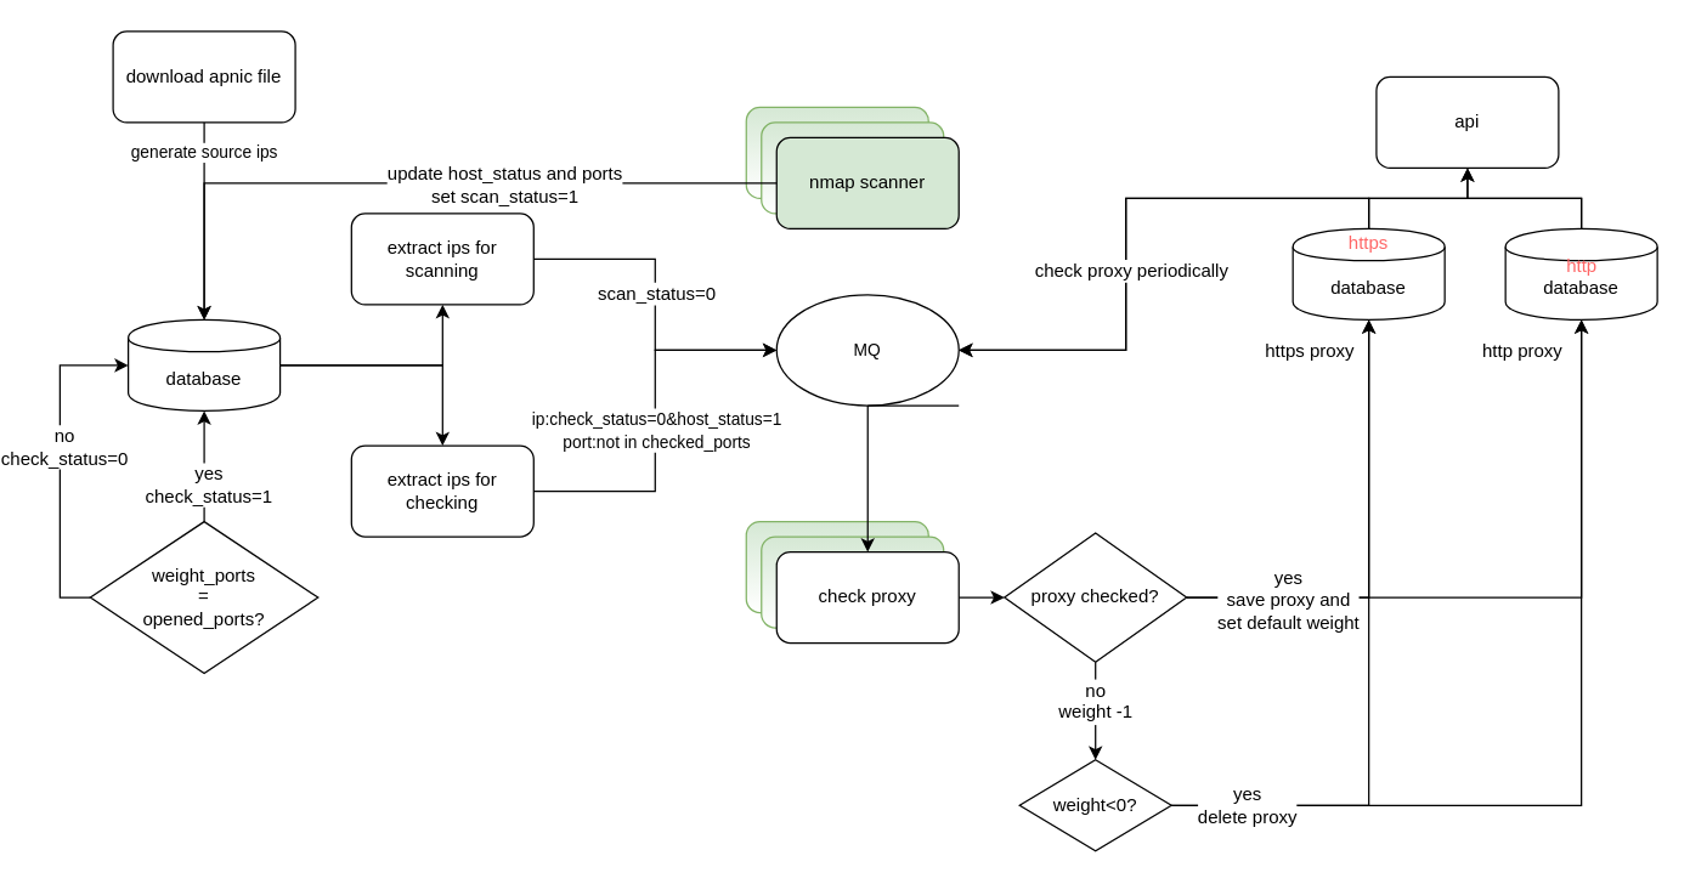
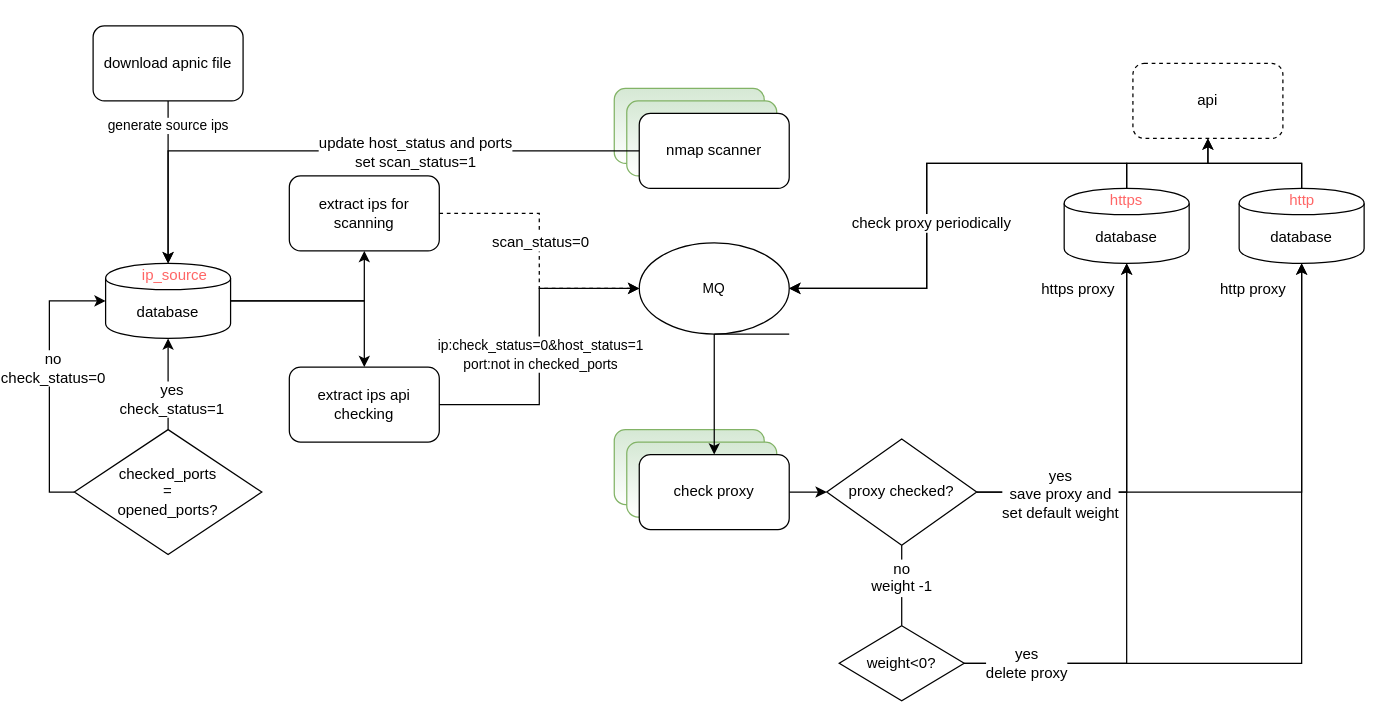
  <mxCell id="0" />
  <mxCell id="1" parent="0" />
  <mxCell id="2" style="edgeStyle=orthogonalEdgeStyle;rounded=0;orthogonalLoop=1;jettySize=auto;html=1;" parent="1" source="9" target="46" edge="1"><mxGeometry relative="1" as="geometry" /></mxCell>
  <mxCell id="3" value="http proxy" style="text;html=1;resizable=0;points=[];align=center;verticalAlign=middle;labelBackgroundColor=#ffffff;" parent="2" vertex="1" connectable="0"><mxGeometry x="0.536" relative="1" as="geometry"><mxPoint x="-40" y="-83" as="offset" /></mxGeometry></mxCell>
  <mxCell id="4" style="edgeStyle=orthogonalEdgeStyle;rounded=0;orthogonalLoop=1;jettySize=auto;html=1;" parent="1" source="9" target="49" edge="1"><mxGeometry relative="1" as="geometry" /></mxCell>
  <mxCell id="5" value="yes&lt;br&gt;save proxy and&lt;br&gt;set default weight" style="text;html=1;resizable=0;points=[];align=center;verticalAlign=middle;labelBackgroundColor=#ffffff;" parent="4" vertex="1" connectable="0"><mxGeometry x="-0.564" y="-1" relative="1" as="geometry"><mxPoint as="offset" /></mxGeometry></mxCell>
  <mxCell id="6" value="https proxy" style="text;html=1;resizable=0;points=[];align=center;verticalAlign=middle;labelBackgroundColor=#ffffff;" parent="4" vertex="1" connectable="0"><mxGeometry x="0.51" relative="1" as="geometry"><mxPoint x="-40" y="-54" as="offset" /></mxGeometry></mxCell>
- <mxCell id="7" style="edgeStyle=orthogonalEdgeStyle;rounded=0;orthogonalLoop=1;jettySize=auto;html=1;exitX=0.5;exitY=1;exitDx=0;exitDy=0;" parent="1" source="9" target="60" edge="1"><mxGeometry relative="1" as="geometry"><mxPoint x="682" y="490" as="targetPoint" /></mxGeometry></mxCell>
+ <mxCell id="7" style="edgeStyle=orthogonalEdgeStyle;rounded=0;orthogonalLoop=1;jettySize=auto;html=1;exitX=0.5;exitY=1;exitDx=0;exitDy=0;endArrow=none;" parent="1" source="9" target="60" edge="1"><mxGeometry relative="1" as="geometry"><mxPoint x="682" y="490" as="targetPoint" /></mxGeometry></mxCell>
  <mxCell id="8" value="no&#10;weight -1" style="text;resizable=0;points=[];align=center;verticalAlign=middle;labelBackgroundColor=#ffffff;" parent="7" vertex="1" connectable="0"><mxGeometry x="-0.566" y="-2" relative="1" as="geometry"><mxPoint x="2" y="11" as="offset" /></mxGeometry></mxCell>
  <mxCell id="9" value="proxy&amp;nbsp;checked?" style="rhombus;whiteSpace=wrap;html=1;" parent="1" vertex="1"><mxGeometry x="622" y="350.5" width="120" height="85" as="geometry" /></mxCell>
  <mxCell id="10" value="generate source ips" style="edgeStyle=orthogonalEdgeStyle;rounded=0;orthogonalLoop=1;jettySize=auto;html=1;" parent="1" source="15" target="12" edge="1"><mxGeometry x="-0.692" relative="1" as="geometry"><mxPoint x="-143" y="210" as="sourcePoint" /><mxPoint x="-8" y="180" as="targetPoint" /><mxPoint as="offset" /></mxGeometry></mxCell>
  <mxCell id="11" value="" style="group" parent="1" vertex="1" connectable="0"><mxGeometry x="45" y="210" width="100" height="60" as="geometry" /></mxCell>
  <mxCell id="12" value="database" style="shape=cylinder;whiteSpace=wrap;html=1;boundedLbl=1;backgroundOutline=1;" parent="11" vertex="1"><mxGeometry width="100" height="60" as="geometry" /></mxCell>
+ <mxCell id="13" value="ip_source" style="text;html=1;resizable=0;points=[];autosize=1;align=center;verticalAlign=top;spacingTop=-4;labelBackgroundColor=none;fontColor=#FF6666;fillColor=none;gradientColor=none;strokeColor=none;rounded=0;glass=0;comic=0;shadow=0;" parent="11" vertex="1"><mxGeometry x="20" width="70" height="20" as="geometry" /></mxCell>
  <mxCell id="14" value="&lt;span style=&quot;font-size: 11px ; background-color: rgb(255 , 255 , 255)&quot;&gt;MQ&lt;/span&gt;" style="strokeWidth=1;html=1;shape=mxgraph.flowchart.sequential_data;whiteSpace=wrap;shadow=0;fontFamily=Helvetica;fontSize=12;fontColor=#000000;align=center;strokeColor=#000000;fontStyle=0;fillColor=#ffffff;gradientColor=none;" parent="1" vertex="1"><mxGeometry x="472" y="193.5" width="120" height="73" as="geometry" /></mxCell>
  <mxCell id="15" value="download apnic file" style="rounded=1;whiteSpace=wrap;html=1;shadow=0;glass=0;comic=0;labelBackgroundColor=none;strokeColor=#000000;fillColor=none;gradientColor=none;fontColor=#000000;align=center;" parent="1" vertex="1"><mxGeometry x="35" y="20" width="120" height="60" as="geometry" /></mxCell>
- <mxCell id="16" style="edgeStyle=orthogonalEdgeStyle;rounded=0;orthogonalLoop=1;jettySize=auto;html=1;fontColor=#000000;entryX=0;entryY=0.5;entryDx=0;entryDy=0;entryPerimeter=0;" parent="1" source="18" target="14" edge="1"><mxGeometry relative="1" as="geometry" /></mxCell>
+ <mxCell id="16" style="edgeStyle=orthogonalEdgeStyle;rounded=0;orthogonalLoop=1;jettySize=auto;html=1;fontColor=#000000;entryX=0;entryY=0.5;entryDx=0;entryDy=0;entryPerimeter=0;dashed=1;" parent="1" source="18" target="14" edge="1"><mxGeometry relative="1" as="geometry" /></mxCell>
  <mxCell id="17" value="scan_status=0" style="text;html=1;resizable=0;points=[];align=center;verticalAlign=middle;labelBackgroundColor=#ffffff;fontColor=#000000;" parent="16" vertex="1" connectable="0"><mxGeometry x="-0.525" y="3" relative="1" as="geometry"><mxPoint x="28" y="25" as="offset" /></mxGeometry></mxCell>
  <mxCell id="18" value="extract ips for scanning" style="rounded=1;whiteSpace=wrap;html=1;shadow=0;glass=0;comic=0;labelBackgroundColor=none;strokeColor=#000000;fillColor=none;gradientColor=none;fontColor=#000000;align=center;" parent="1" vertex="1"><mxGeometry x="192" y="140" width="120" height="60" as="geometry" /></mxCell>
  <mxCell id="19" style="edgeStyle=orthogonalEdgeStyle;rounded=0;orthogonalLoop=1;jettySize=auto;html=1;fontColor=#000000;" parent="1" source="12" target="22" edge="1"><mxGeometry relative="1" as="geometry"><mxPoint x="223.5" y="323" as="targetPoint" /></mxGeometry></mxCell>
  <mxCell id="20" style="edgeStyle=orthogonalEdgeStyle;rounded=0;orthogonalLoop=1;jettySize=auto;html=1;fontColor=#000000;entryX=0;entryY=0.5;entryDx=0;entryDy=0;entryPerimeter=0;" parent="1" source="22" target="14" edge="1"><mxGeometry relative="1" as="geometry" /></mxCell>
  <mxCell id="21" value="&lt;span style=&quot;font-size: 11px&quot;&gt;ip:check_status=0&amp;amp;&lt;/span&gt;&lt;span style=&quot;font-size: 11px&quot;&gt;host_status=1&lt;br&gt;port:not in checked_ports&lt;br&gt;&lt;/span&gt;" style="text;html=1;resizable=0;points=[];align=center;verticalAlign=middle;labelBackgroundColor=#ffffff;fontColor=#000000;" parent="20" vertex="1" connectable="0"><mxGeometry x="-0.15" relative="1" as="geometry"><mxPoint y="-13" as="offset" /></mxGeometry></mxCell>
- <mxCell id="22" value="extract ips for checking" style="rounded=1;whiteSpace=wrap;html=1;shadow=0;glass=0;comic=0;labelBackgroundColor=none;strokeColor=#000000;fillColor=none;gradientColor=none;fontColor=#000000;align=center;" parent="1" vertex="1"><mxGeometry x="192" y="293" width="120" height="60" as="geometry" /></mxCell>
+ <mxCell id="22" value="extract ips api checking" style="rounded=1;whiteSpace=wrap;html=1;shadow=0;glass=0;comic=0;labelBackgroundColor=none;strokeColor=#000000;fillColor=none;gradientColor=none;fontColor=#000000;align=center;" parent="1" vertex="1"><mxGeometry x="192" y="293" width="120" height="60" as="geometry" /></mxCell>
  <mxCell id="23" style="edgeStyle=orthogonalEdgeStyle;rounded=0;orthogonalLoop=1;jettySize=auto;html=1;fontColor=#000000;" parent="1" source="27" target="12" edge="1"><mxGeometry relative="1" as="geometry" /></mxCell>
  <mxCell id="24" value="yes&lt;br&gt;check_status=1" style="text;html=1;resizable=0;points=[];align=center;verticalAlign=middle;labelBackgroundColor=#ffffff;fontColor=#000000;" parent="23" vertex="1" connectable="0"><mxGeometry x="-0.302" y="-2" relative="1" as="geometry"><mxPoint as="offset" /></mxGeometry></mxCell>
  <mxCell id="25" style="edgeStyle=orthogonalEdgeStyle;rounded=0;orthogonalLoop=1;jettySize=auto;html=1;exitX=0;exitY=0.5;exitDx=0;exitDy=0;entryX=0;entryY=0.5;entryDx=0;entryDy=0;" parent="1" source="27" target="12" edge="1"><mxGeometry relative="1" as="geometry"><mxPoint x="2" y="262" as="targetPoint" /></mxGeometry></mxCell>
  <mxCell id="26" value="no&lt;br&gt;check_status=0" style="text;html=1;resizable=0;points=[];align=center;verticalAlign=middle;labelBackgroundColor=#ffffff;" parent="25" vertex="1" connectable="0"><mxGeometry x="-0.106" relative="1" as="geometry"><mxPoint x="2" y="-23" as="offset" /></mxGeometry></mxCell>
- <mxCell id="27" value="&lt;span style=&quot;background-color: rgb(255 , 255 , 255)&quot;&gt;weight_ports&lt;br&gt;=&lt;br&gt;opened_ports?&lt;/span&gt;" style="rhombus;whiteSpace=wrap;html=1;rounded=0;shadow=0;glass=0;comic=0;labelBackgroundColor=none;strokeColor=#000000;fillColor=none;gradientColor=none;fontColor=#000000;align=center;" parent="1" vertex="1"><mxGeometry x="20" y="343" width="150" height="100" as="geometry" /></mxCell>
+ <mxCell id="27" value="&lt;span style=&quot;background-color: rgb(255 , 255 , 255)&quot;&gt;checked_ports&lt;br&gt;=&lt;br&gt;opened_ports?&lt;/span&gt;" style="rhombus;whiteSpace=wrap;html=1;rounded=0;shadow=0;glass=0;comic=0;labelBackgroundColor=none;strokeColor=#000000;fillColor=none;gradientColor=none;fontColor=#000000;align=center;" parent="1" vertex="1"><mxGeometry x="20" y="343" width="150" height="100" as="geometry" /></mxCell>
  <mxCell id="28" style="edgeStyle=orthogonalEdgeStyle;rounded=0;orthogonalLoop=1;jettySize=auto;html=1;fontColor=#000000;" parent="1" source="43" target="9" edge="1"><mxGeometry relative="1" as="geometry"><mxPoint x="532" y="439.5" as="sourcePoint" /></mxGeometry></mxCell>
  <mxCell id="29" style="edgeStyle=orthogonalEdgeStyle;rounded=0;orthogonalLoop=1;jettySize=auto;html=1;fontColor=#000000;" parent="1" source="12" target="18" edge="1"><mxGeometry relative="1" as="geometry" /></mxCell>
  <mxCell id="30" value="" style="group" parent="1" vertex="1" connectable="0"><mxGeometry x="452" y="70" width="140" height="80" as="geometry" /></mxCell>
  <mxCell id="31" value="" style="group" parent="30" vertex="1" connectable="0"><mxGeometry width="140" height="80" as="geometry" /></mxCell>
  <mxCell id="32" value="" style="group" parent="31" vertex="1" connectable="0"><mxGeometry width="140" height="80" as="geometry" /></mxCell>
  <mxCell id="33" value="" style="rounded=1;whiteSpace=wrap;html=1;shadow=0;glass=0;comic=0;labelBackgroundColor=none;strokeColor=#82b366;fillColor=#d5e8d4;align=center;gradientColor=#ffffff;" parent="32" vertex="1"><mxGeometry width="120" height="60" as="geometry" /></mxCell>
  <mxCell id="34" value="" style="rounded=1;whiteSpace=wrap;html=1;shadow=0;glass=0;comic=0;labelBackgroundColor=none;strokeColor=#82b366;fillColor=#d5e8d4;align=center;gradientColor=#ffffff;" parent="32" vertex="1"><mxGeometry x="10" y="10" width="120" height="60" as="geometry" /></mxCell>
- <mxCell id="35" value="nmap scanner" style="rounded=1;whiteSpace=wrap;html=1;shadow=0;glass=0;comic=0;labelBackgroundColor=none;align=center;fillColor=#d5e8d4;" parent="32" vertex="1"><mxGeometry x="20" y="20" width="120" height="60" as="geometry" /></mxCell>
+ <mxCell id="35" value="nmap scanner" style="rounded=1;whiteSpace=wrap;html=1;shadow=0;glass=0;comic=0;labelBackgroundColor=none;align=center;" parent="32" vertex="1"><mxGeometry x="20" y="20" width="120" height="60" as="geometry" /></mxCell>
  <mxCell id="36" style="edgeStyle=orthogonalEdgeStyle;rounded=0;orthogonalLoop=1;jettySize=auto;html=1;fontColor=#000000;" parent="1" source="35" target="12" edge="1"><mxGeometry relative="1" as="geometry"><mxPoint x="442" y="80" as="sourcePoint" /></mxGeometry></mxCell>
  <mxCell id="37" value="update host_status and ports&lt;br&gt;set scan_status=1" style="text;html=1;resizable=0;points=[];align=center;verticalAlign=middle;labelBackgroundColor=#ffffff;fontColor=#000000;" parent="36" vertex="1" connectable="0"><mxGeometry x="-0.231" relative="1" as="geometry"><mxPoint as="offset" /></mxGeometry></mxCell>
  <mxCell id="38" value="" style="group" parent="1" vertex="1" connectable="0"><mxGeometry x="452" y="343" width="140" height="80" as="geometry" /></mxCell>
  <mxCell id="39" value="" style="group" parent="38" vertex="1" connectable="0"><mxGeometry width="140" height="80" as="geometry" /></mxCell>
  <mxCell id="40" value="" style="group" parent="39" vertex="1" connectable="0"><mxGeometry width="140" height="80" as="geometry" /></mxCell>
  <mxCell id="41" value="" style="rounded=1;whiteSpace=wrap;html=1;shadow=0;glass=0;comic=0;labelBackgroundColor=none;strokeColor=#82b366;fillColor=#d5e8d4;align=center;gradientColor=#ffffff;" parent="40" vertex="1"><mxGeometry width="120" height="60" as="geometry" /></mxCell>
  <mxCell id="42" value="" style="rounded=1;whiteSpace=wrap;html=1;shadow=0;glass=0;comic=0;labelBackgroundColor=none;strokeColor=#82b366;fillColor=#d5e8d4;align=center;gradientColor=#ffffff;" parent="40" vertex="1"><mxGeometry x="10" y="10" width="120" height="60" as="geometry" /></mxCell>
  <mxCell id="43" value="check proxy" style="rounded=1;whiteSpace=wrap;html=1;shadow=0;glass=0;comic=0;labelBackgroundColor=none;align=center;" parent="40" vertex="1"><mxGeometry x="20" y="20" width="120" height="60" as="geometry" /></mxCell>
  <mxCell id="44" style="edgeStyle=orthogonalEdgeStyle;rounded=0;orthogonalLoop=1;jettySize=auto;html=1;fontColor=#000000;" parent="1" source="14" target="43" edge="1"><mxGeometry relative="1" as="geometry"><mxPoint x="532" y="310" as="targetPoint" /></mxGeometry></mxCell>
  <mxCell id="45" value="" style="group" parent="1" vertex="1" connectable="0"><mxGeometry x="952" y="150" width="100" height="60" as="geometry" /></mxCell>
  <mxCell id="46" value="database" style="shape=cylinder;whiteSpace=wrap;html=1;boundedLbl=1;backgroundOutline=1;" parent="45" vertex="1"><mxGeometry width="100" height="60" as="geometry" /></mxCell>
- <mxCell id="47" value="http" style="text;html=1;resizable=0;points=[];autosize=1;align=center;verticalAlign=top;spacingTop=-4;labelBackgroundColor=none;fontColor=#FF6666;fillColor=none;gradientColor=none;strokeColor=none;rounded=0;glass=0;comic=0;shadow=0;" parent="45" vertex="1"><mxGeometry x="30" y="15" width="40" height="20" as="geometry" /></mxCell>
+ <mxCell id="47" value="http" style="text;html=1;resizable=0;points=[];autosize=1;align=center;verticalAlign=top;spacingTop=-4;labelBackgroundColor=none;fontColor=#FF6666;fillColor=none;gradientColor=none;strokeColor=none;rounded=0;glass=0;comic=0;shadow=0;" parent="45" vertex="1"><mxGeometry x="30" width="40" height="20" as="geometry" /></mxCell>
  <mxCell id="48" value="" style="group" parent="1" vertex="1" connectable="0"><mxGeometry x="812" y="150" width="100" height="60" as="geometry" /></mxCell>
  <mxCell id="49" value="database" style="shape=cylinder;whiteSpace=wrap;html=1;boundedLbl=1;backgroundOutline=1;" parent="48" vertex="1"><mxGeometry width="100" height="60" as="geometry" /></mxCell>
  <mxCell id="50" value="https" style="text;html=1;resizable=0;points=[];autosize=1;align=left;verticalAlign=top;spacingTop=-4;labelBackgroundColor=none;fontColor=#FF6666;fillColor=none;gradientColor=none;strokeColor=none;rounded=0;glass=0;comic=0;shadow=0;" parent="48" vertex="1"><mxGeometry x="35" width="40" height="20" as="geometry" /></mxCell>
- <mxCell id="51" value="api" style="rounded=1;whiteSpace=wrap;html=1;shadow=0;glass=0;comic=0;labelBackgroundColor=none;strokeColor=#000000;fillColor=none;gradientColor=none;fontColor=#000000;align=center;" parent="1" vertex="1"><mxGeometry x="867" y="50" width="120" height="60" as="geometry" /></mxCell>
+ <mxCell id="51" value="api" style="rounded=1;whiteSpace=wrap;html=1;shadow=0;glass=0;comic=0;labelBackgroundColor=none;strokeColor=#000000;fillColor=none;gradientColor=none;fontColor=#000000;align=center;dashed=1;" parent="1" vertex="1"><mxGeometry x="867" y="50" width="120" height="60" as="geometry" /></mxCell>
  <mxCell id="52" style="edgeStyle=orthogonalEdgeStyle;rounded=0;orthogonalLoop=1;jettySize=auto;html=1;exitX=0.5;exitY=0;exitDx=0;exitDy=0;" parent="1" source="49" target="14" edge="1"><mxGeometry relative="1" as="geometry" /></mxCell>
  <mxCell id="53" style="edgeStyle=orthogonalEdgeStyle;rounded=0;orthogonalLoop=1;jettySize=auto;html=1;exitX=0.5;exitY=0;exitDx=0;exitDy=0;" parent="1" source="46" target="14" edge="1"><mxGeometry relative="1" as="geometry"><Array as="points"><mxPoint x="1002" y="130" /><mxPoint x="702" y="130" /><mxPoint x="702" y="230" /></Array></mxGeometry></mxCell>
  <mxCell id="54" value="&amp;nbsp;check proxy&amp;nbsp;periodically" style="text;html=1;resizable=0;points=[];align=center;verticalAlign=middle;labelBackgroundColor=#ffffff;" parent="53" vertex="1" connectable="0"><mxGeometry x="0.385" y="1" relative="1" as="geometry"><mxPoint as="offset" /></mxGeometry></mxCell>
  <mxCell id="55" style="edgeStyle=orthogonalEdgeStyle;rounded=0;orthogonalLoop=1;jettySize=auto;html=1;" parent="1" source="46" target="51" edge="1"><mxGeometry relative="1" as="geometry" /></mxCell>
  <mxCell id="56" style="edgeStyle=orthogonalEdgeStyle;rounded=0;orthogonalLoop=1;jettySize=auto;html=1;" parent="1" source="49" target="51" edge="1"><mxGeometry relative="1" as="geometry" /></mxCell>
  <mxCell id="57" style="edgeStyle=orthogonalEdgeStyle;rounded=0;orthogonalLoop=1;jettySize=auto;html=1;entryX=0.5;entryY=1;entryDx=0;entryDy=0;" parent="1" source="60" target="49" edge="1"><mxGeometry relative="1" as="geometry"><mxPoint x="862" y="620" as="targetPoint" /></mxGeometry></mxCell>
  <mxCell id="58" style="edgeStyle=orthogonalEdgeStyle;rounded=0;orthogonalLoop=1;jettySize=auto;html=1;" parent="1" source="60" target="46" edge="1"><mxGeometry relative="1" as="geometry"><mxPoint x="1004" y="210" as="targetPoint" /></mxGeometry></mxCell>
  <mxCell id="59" value="yes&lt;br&gt;delete proxy" style="text;html=1;resizable=0;points=[];align=center;verticalAlign=middle;labelBackgroundColor=#ffffff;" parent="58" vertex="1" connectable="0"><mxGeometry x="-0.833" y="1" relative="1" as="geometry"><mxPoint as="offset" /></mxGeometry></mxCell>
  <mxCell id="60" value="weight&amp;lt;0?" style="rhombus;whiteSpace=wrap;html=1;fontFamily=Helvetica;fontSize=12;fontColor=#000000;align=center;strokeColor=#000000;fillColor=#ffffff;" parent="1" vertex="1"><mxGeometry x="632" y="500" width="100" height="60" as="geometry" /></mxCell>
